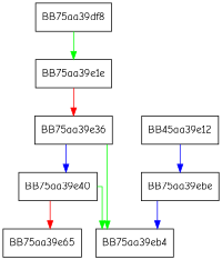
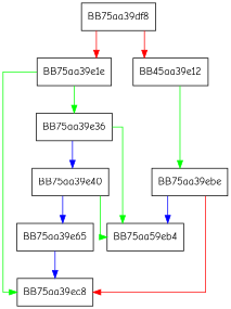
  digraph {
    fontname="Comic Neue"
    splines=ortho
    node [fontname="Comic Neue" shape=box]
    edge [color=green fontname="Comic Neue"]
    BB75aa39df8
    BB75aa39e1e
    n3 [label=BB45aa39e12]
+   BB75aa39ec8
    BB75aa39e36
    BB75aa39ebe
-   BB75aa39eb4
+   BB75aa39eb4 [label=BB75aa59eb4]
    BB75aa39e40
    BB75aa39e65
-   BB75aa39df8 -> BB75aa39e1e
-   BB75aa39e1e -> BB75aa39e36 [color=red]
-   n3 -> BB75aa39ebe [color=blue]
+   BB75aa39df8 -> BB75aa39e1e [color=red]
+   BB75aa39df8 -> n3 [color=red]
+   BB75aa39e1e -> BB75aa39ec8
+   BB75aa39e1e -> BB75aa39e36
+   n3 -> BB75aa39ebe
    BB75aa39e36 -> BB75aa39eb4
    BB75aa39e36 -> BB75aa39e40 [color=blue]
+   BB75aa39ebe -> BB75aa39ec8 [color=red]
    BB75aa39ebe -> BB75aa39eb4 [color=blue]
    BB75aa39e40 -> BB75aa39eb4
-   BB75aa39e40 -> BB75aa39e65 [color=red]
+   BB75aa39e40 -> BB75aa39e65 [color=blue]
+   BB75aa39e65 -> BB75aa39ec8 [color=blue]
  }
